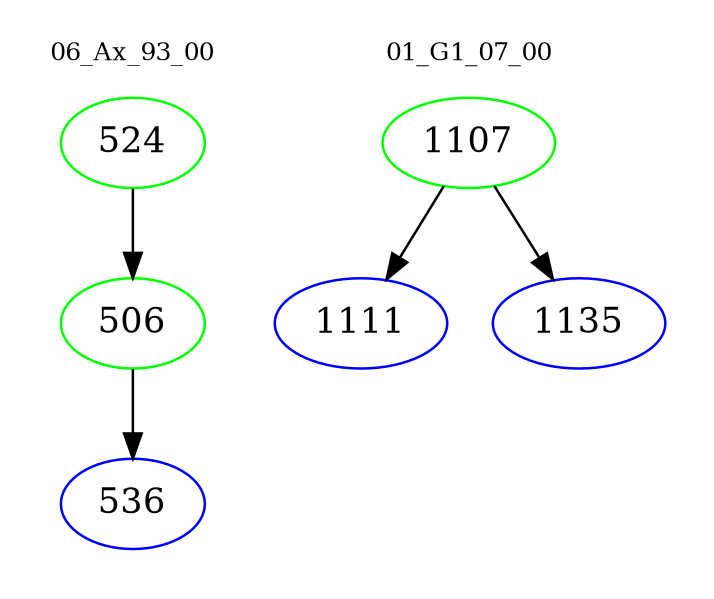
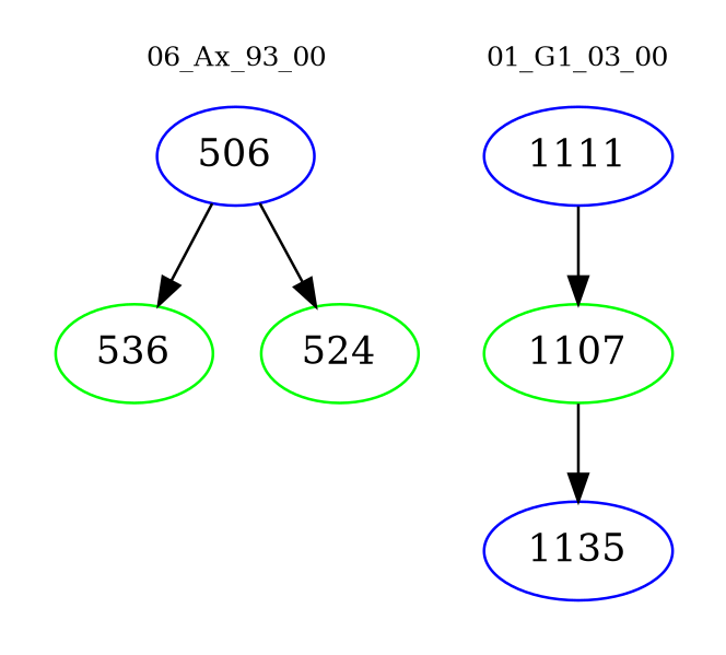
  digraph {
    node [color=green]
    edge [color=black]
-   n1 [label=506]
-   n2 [color=blue label=536]
+   n1 [color=blue label=506]
+   n2 [label=536]
    n3 [label=524]
    n4 [label=1107]
    n5 [color=blue label=1111]
    n6 [color=blue label=1135]
    subgraph cluster_1 {
      color=white
      fontsize=10
      label="06_Ax_93_00"
      n1
      n2
      n3
    }
    subgraph cluster_2 {
      color=white
      fontsize=10
-     label="01_G1_07_00"
+     label="01_G1_03_00"
      n4
      n5
      n6
    }
    n1 -> n2
-   n3 -> n1
-   n4 -> n5
+   n1 -> n3
+   n5 -> n4
    n4 -> n6
  }
